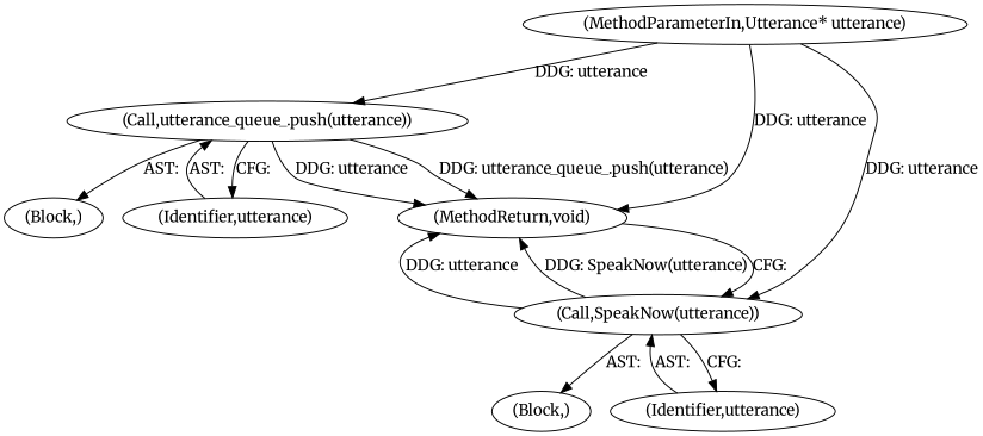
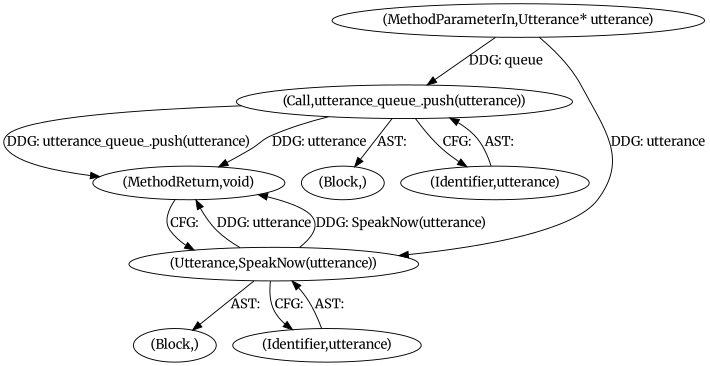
  digraph {
    fontname=Merriweather
    node [fontname=Merriweather]
    edge [fontname=Merriweather]
    n1 [label="(MethodParameterIn,Utterance* utterance)"]
    n2 [label="(Call,utterance_queue_.push(utterance))"]
-   n3 [label="(Call,SpeakNow(utterance))"]
+   n3 [label="(Utterance,SpeakNow(utterance))"]
    n4 [label="(MethodReturn,void)"]
    n5 [label="(Block,)"]
    n6 [label="(Identifier,utterance)"]
    n7 [label="(Block,)"]
    n8 [label="(Identifier,utterance)"]
-   n1 -> n2 [label="DDG: utterance"]
+   n1 -> n2 [label="DDG: queue"]
    n1 -> n3 [label="DDG: utterance"]
-   n1 -> n4 [label="DDG: utterance"]
    n2 -> n4 [label="DDG: utterance_queue_.push(utterance)"]
    n2 -> n4 [label="DDG: utterance"]
    n2 -> n5 [label="AST: "]
    n2 -> n6 [label="CFG: "]
    n3 -> n4 [label="DDG: utterance"]
    n3 -> n4 [label="DDG: SpeakNow(utterance)"]
    n3 -> n7 [label="AST: "]
    n3 -> n8 [label="CFG: "]
    n4 -> n3 [label="CFG: "]
    n6 -> n2 [label="AST: "]
    n8 -> n3 [label="AST: "]
  }
